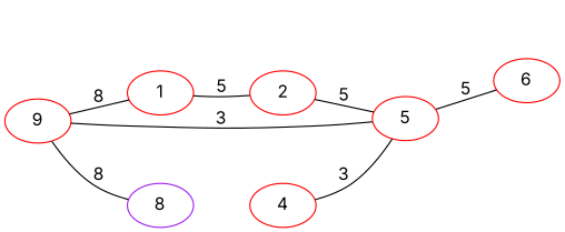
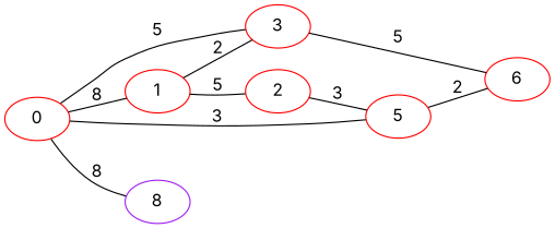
  graph {
    fontname=Inter
    rankdir=LR
    node [color=red fontname=Inter weight=1]
    edge [fontname=Inter]
-   0 [label=9]
+   0
    1
+   3
    n4 [color=purple label=8 weight=4]
    5
    2
    6
-   4
    0 -- 1 [label=8]
+   0 -- 3 [label=5]
    0 -- n4 [label=8]
    0 -- 5 [label=3]
+   1 -- 3 [label=2]
    1 -- 2 [label=5]
-   5 -- 6 [label=5]
-   2 -- 5 [label=5]
-   4 -- 5 [label=3]
+   3 -- 6 [label=5]
+   5 -- 6 [label=2]
+   2 -- 5 [label=3]
  }
